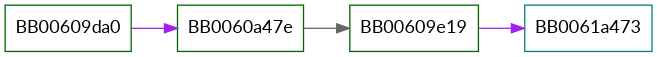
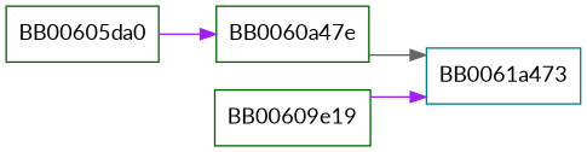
  digraph {
    fontname=Lato
    rankdir=LR
    splines=ortho
    node [color=darkgreen fontname=Lato shape=box]
    edge [color=purple fontname=Lato]
-   BB00609da0
+   BB00609da0 [label=BB00605da0]
    BB0060a47e
    n3 [color=teal label=BB0061a473]
    BB00609e19
    BB00609da0 -> BB0060a47e
-   BB0060a47e -> BB00609e19 [color=gray40]
+   BB0060a47e -> n3 [color=gray40]
    BB00609e19 -> n3
  }
